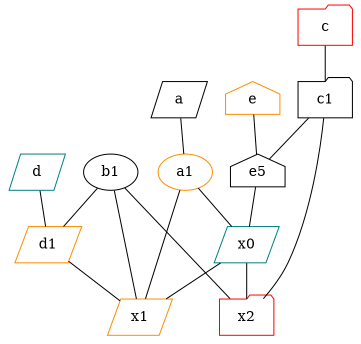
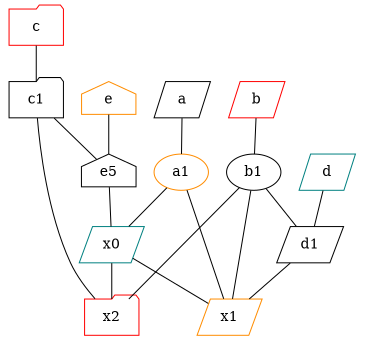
  graph {
    node [color=darkorange labelfontsize=50 shape=parallelogram]
    e [shape=house]
    n2 [color=black label=e5 shape=house]
    x0 [color=teal]
-   d1
+   d1 [color=black]
    x1
    c [color=red shape=folder]
    c1 [color=black shape=folder]
    x2 [color=red shape=folder]
    d [color=teal]
    b1 [color=black shape=ellipse]
    a1 [shape=ellipse]
+   b [color=red]
    a [color=black]
    e -- n2
    n2 -- x0
    x0 -- x1
    x0 -- x2
    d1 -- x1
    c -- c1
    c1 -- n2
    c1 -- x2
    d -- d1
    b1 -- d1
    b1 -- x1
    b1 -- x2
    a1 -- x0
    a1 -- x1
+   b -- b1
    a -- a1
  }
